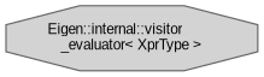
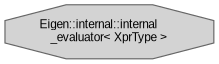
  digraph {
    rankdir=LR
    fontname="Liberation Sans"
-   n1 [color=grey40 fillcolor=lightgrey fontname="Liberation Sans" fontsize=10 height=0.2 label="Eigen::internal::visitor\l_evaluator\< XprType \>" shape=octagon style=filled width=0.4]
+   n1 [color=grey40 fillcolor=lightgrey fontname="Liberation Sans" fontsize=10 height=0.2 label="Eigen::internal::internal\l_evaluator\< XprType \>" shape=octagon style=filled width=0.4]
  }
